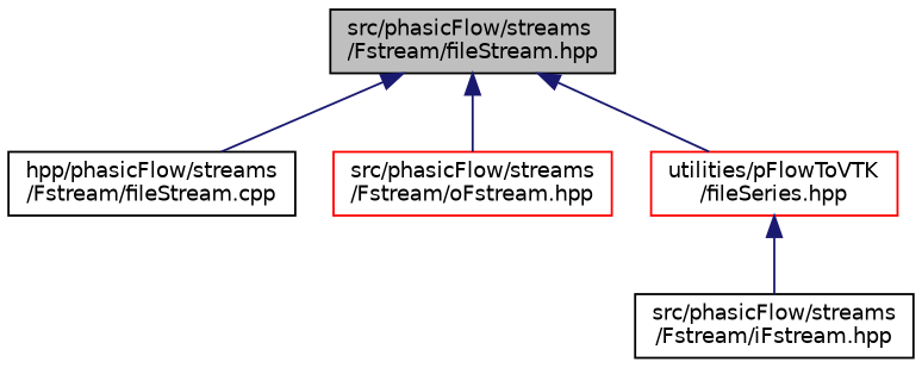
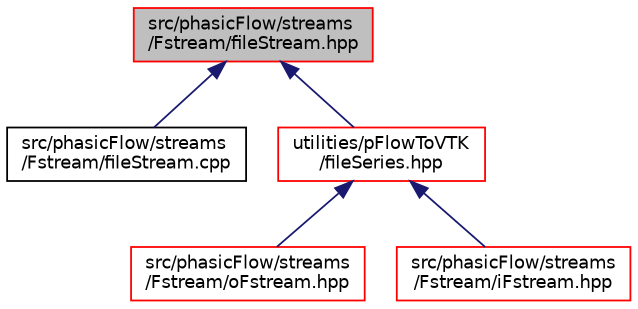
  digraph {
    node [color=red fillcolor=white fontname=Helvetica fontsize=10 shape=record style=filled]
    edge [color=midnightblue dir=back fontname=Helvetica fontsize=10 labelfontname=Helvetica labelfontsize=10 style=solid]
-   n1 [color=black fillcolor=grey75 fontcolor=black height=0.2 label="src/phasicFlow/streams\l/Fstream/fileStream.hpp" width=0.4]
-   n2 [color=black height=0.2 label="hpp/phasicFlow/streams\l/Fstream/fileStream.cpp" width=0.4]
+   n1 [fillcolor=grey75 fontcolor=black height=0.2 label="src/phasicFlow/streams\l/Fstream/fileStream.hpp" width=0.4]
+   n2 [color=black height=0.2 label="src/phasicFlow/streams\l/Fstream/fileStream.cpp" width=0.4]
    n3 [height=0.2 label="src/phasicFlow/streams\l/Fstream/oFstream.hpp" width=0.4]
    n4 [height=0.2 label="utilities/pFlowToVTK\l/fileSeries.hpp" width=0.4]
-   n5 [color=black height=0.2 label="src/phasicFlow/streams\l/Fstream/iFstream.hpp" width=0.4]
+   n5 [height=0.2 label="src/phasicFlow/streams\l/Fstream/iFstream.hpp" width=0.4]
    n1 -> n2
-   n1 -> n3
+   n4 -> n3
    n1 -> n4
    n4 -> n5
  }
